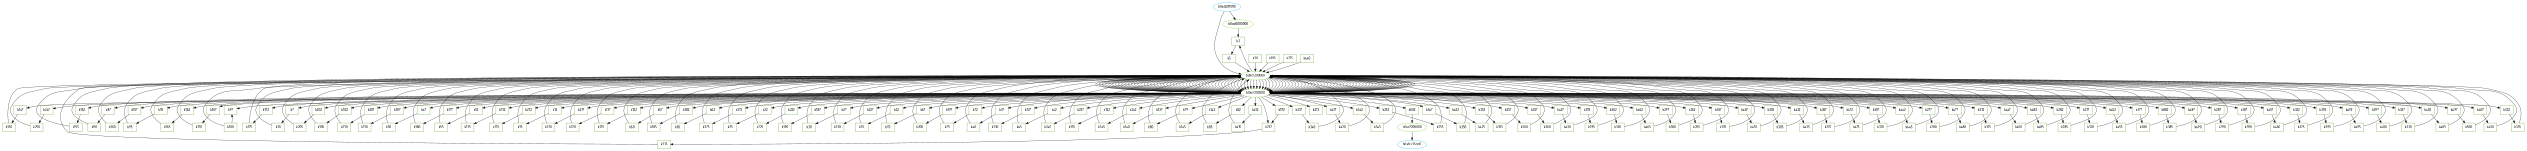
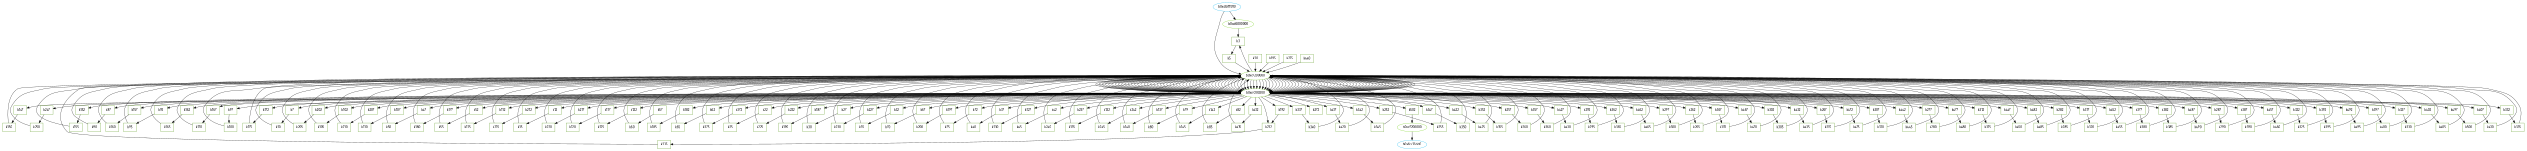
  digraph {
    fontname="Fira Sans"
    node [color=chartreuse4 fontname="Fira Sans" shape=rectangle]
    edge [fontname="Fira Sans"]
    n1 [color=deepskyblue2 label=b0xdbfff010 shape=""]
    n2 [color=chartreuse3 label=b0xd6000000 shape=""]
    n3 [color=chartreuse3 label=b0xe7200000 shape=""]
    n4 [label=k3]
    n5 [color=chartreuse3 label=b0xe7200200 shape=""]
    n6 [label=k5]
    n7 [label=k7]
    n8 [label=k12]
    n9 [label=k22]
    n10 [label=k27]
    n11 [label=k32]
    n12 [label=k37]
    n13 [label=k42]
    n14 [label=k47]
    n15 [label=k52]
    n16 [label=k57]
    n17 [label=k62]
    n18 [label=k67]
    n19 [label=k72]
    n20 [label=k79]
    n21 [label=k82]
    n22 [label=k87]
    n23 [label=k92]
    n24 [label=k97]
    n25 [label=k102]
    n26 [label=k107]
    n27 [label=k112]
    n28 [label=k117]
    n29 [label=k122]
    n30 [label=k127]
    n31 [label=k132]
    n32 [label=k137]
    n33 [label=k142]
    n34 [label=k147]
    n35 [label=k152]
    n36 [label=k157]
    n37 [label=k162]
    n38 [label=k167]
    n39 [label=k172]
    n40 [label=k177]
    n41 [label=k182]
    n42 [label=k187]
    n43 [label=k192]
    n44 [label=k197]
    n45 [label=k202]
    n46 [label=k207]
    n47 [label=k212]
    n48 [label=k217]
    n49 [label=k222]
    n50 [label=k227]
    n51 [label=k232]
    n52 [label=k237]
    n53 [label=k242]
    n54 [label=k247]
    n55 [label=k252]
    n56 [label=k257]
    n57 [label=k262]
    n58 [label=k267]
    n59 [label=k272]
    n60 [label=k277]
    n61 [label=k282]
    n62 [label=k287]
    n63 [label=k292]
    n64 [label=k297]
    n65 [label=k302]
    n66 [label=k307]
    n67 [label=k312]
    n68 [label=k317]
    n69 [label=k322]
    n70 [label=k327]
    n71 [label=k332]
    n72 [label=k337]
    n73 [label=k342]
    n74 [label=k347]
    n75 [label=k352]
    n76 [label=k357]
    n77 [label=k362]
    n78 [label=k367]
    n79 [label=k372]
    n80 [label=k377]
-   n81 [label=k882]
+   n81 [label=k382]
    n82 [label=k387]
    n83 [label=k392]
    n84 [label=k397]
    n85 [label=k402]
    n86 [label=k407]
    n87 [label=k412]
    n88 [label=k417]
    n89 [label=k422]
    n90 [label=k427]
    n91 [label=k432]
    n92 [label=k442]
    n93 [label=k447]
    n94 [label=k452]
    n95 [label=k457]
    n96 [label=k462]
    n97 [label=k467]
    n98 [label=k472]
    n99 [label=k477]
    n100 [label=k482]
    n101 [label=k487]
    n102 [label=k492]
    n103 [label=k497]
    n104 [label=k502]
    n105 [label=k10]
    n106 [label=k15]
    n107 [label=k25]
    n108 [label=k30]
    n109 [label=k35]
    n110 [label=k40]
    n111 [label=k45]
    n112 [label=k50]
    n113 [label=k55]
    n114 [label=k60]
    n115 [label=k65]
    n116 [label=k70]
    n117 [label=k75]
    n118 [label=k80]
    n119 [label=k85]
    n120 [label=k90]
    n121 [label=k95]
    n122 [label=k100]
    n123 [label=k105]
    n124 [label=k110]
    n125 [label=k115]
    n126 [label=k120]
    n127 [label=k125]
    n128 [label=k130]
    n129 [label=k135]
    n130 [label=k140]
    n131 [label=k145]
    n132 [label=k150]
    n133 [label=k155]
    n134 [label=k160]
    n135 [label=k165]
    n136 [label=k170]
    n137 [label=k175]
    n138 [label=k180]
    n139 [label=k185]
    n140 [label=k190]
    n141 [label=k200]
    n142 [label=k205]
    n143 [label=k210]
    n144 [label=k215]
    n145 [label=k220]
    n146 [label=k225]
    n147 [label=k230]
    n148 [label=k235]
    n149 [label=k240]
    n150 [label=k245]
    n151 [label=k250]
    n152 [label=k255]
    n153 [label=k260]
    n154 [label=k265]
    n155 [label=k270]
    n156 [label=k280]
    n157 [label=k285]
    n158 [label=k290]
    n159 [label=k295]
    n160 [label=k300]
    n161 [label=k305]
    n162 [label=k310]
    n163 [label=k315]
    n164 [label=k320]
    n165 [label=k325]
    n166 [label=k330]
    n167 [label=k335]
    n168 [label=k340]
    n169 [label=k345]
    n170 [label=k350]
    n171 [label=k355]
    n172 [label=k360]
    n173 [label=k365]
    n174 [label=k370]
    n175 [label=k375]
    n176 [label=k380]
    n177 [label=k385]
    n178 [label=k390]
    n179 [label=k395]
    n180 [label=k400]
    n181 [label=k405]
    n182 [label=k410]
    n183 [label=k415]
    n184 [label=k420]
    n185 [label=k425]
    n186 [label=k430]
    n187 [label=k435]
    n188 [label=k445]
    n189 [label=k450]
    n190 [label=k455]
    n191 [label=k460]
    n192 [label=k465]
    n193 [label=k470]
    n194 [label=k475]
    n195 [label=k480]
    n196 [label=k485]
    n197 [label=k490]
    n198 [label=k495]
    n199 [label=k500]
    n200 [color=chartreuse3 label=b0xe7200000 shape=""]
    n201 [label=k20]
    n202 [label=k195]
    n203 [label=k275]
    n204 [label=k440]
    n205 [color=deepskyblue2 label=b0xfec31dd0 shape=""]
    n1 -> n2
    n1 -> n3
    n2 -> n4
    n3 -> n4
    n3 -> n5
    n3 -> n5
    n3 -> n5
    n3 -> n5
    n3 -> n5
    n3 -> n5
    n3 -> n5
    n3 -> n5
    n3 -> n5
    n3 -> n5
    n3 -> n5
    n3 -> n5
    n3 -> n5
    n3 -> n5
    n3 -> n5
    n3 -> n5
    n3 -> n5
    n3 -> n5
    n3 -> n5
    n3 -> n5
    n3 -> n5
    n3 -> n5
    n3 -> n5
    n3 -> n5
    n3 -> n5
    n3 -> n5
    n3 -> n5
    n3 -> n5
    n3 -> n5
    n3 -> n5
    n3 -> n5
    n3 -> n5
    n3 -> n5
    n3 -> n5
    n3 -> n5
    n3 -> n5
    n3 -> n5
    n3 -> n5
    n3 -> n5
    n3 -> n5
    n3 -> n5
    n3 -> n5
    n3 -> n5
    n3 -> n5
    n3 -> n5
    n3 -> n5
    n3 -> n5
    n3 -> n5
    n3 -> n5
    n3 -> n5
    n3 -> n5
    n3 -> n5
    n3 -> n5
    n3 -> n5
    n3 -> n5
    n3 -> n5
    n3 -> n5
    n3 -> n5
    n3 -> n5
    n3 -> n5
    n3 -> n5
    n3 -> n5
    n3 -> n5
    n3 -> n5
    n3 -> n5
    n3 -> n5
    n3 -> n5
    n3 -> n5
    n3 -> n5
    n3 -> n5
    n3 -> n5
    n3 -> n5
    n3 -> n5
    n3 -> n5
    n3 -> n5
    n3 -> n5
    n3 -> n5
    n3 -> n5
    n3 -> n5
    n3 -> n5
    n3 -> n5
    n3 -> n5
    n3 -> n5
    n3 -> n5
    n3 -> n5
    n3 -> n5
    n3 -> n5
    n3 -> n5
    n3 -> n5
    n3 -> n5
    n3 -> n5
    n3 -> n5
    n3 -> n5
    n3 -> n5
    n3 -> n5
    n3 -> n5
    n3 -> n5
    n3 -> n5
    n3 -> n5
    n3 -> n5
    n4 -> n6
    n5 -> n7
    n5 -> n8
    n5 -> n9
    n5 -> n10
    n5 -> n11
    n5 -> n12
    n5 -> n13
    n5 -> n14
    n5 -> n15
-   n5 -> n16
    n5 -> n17
    n5 -> n18
    n5 -> n19
    n5 -> n20
    n5 -> n21
    n5 -> n22
    n5 -> n23
    n5 -> n24
    n5 -> n25
    n5 -> n26
    n5 -> n27
    n5 -> n28
    n5 -> n29
    n5 -> n30
    n5 -> n31
    n5 -> n32
    n5 -> n33
    n5 -> n34
    n5 -> n35
    n5 -> n36
    n5 -> n37
    n5 -> n38
    n5 -> n39
    n5 -> n40
    n5 -> n41
    n5 -> n42
    n5 -> n43
    n5 -> n44
    n5 -> n45
    n5 -> n46
    n5 -> n47
    n5 -> n48
    n5 -> n49
    n5 -> n50
    n5 -> n51
    n5 -> n52
    n5 -> n53
    n5 -> n54
    n5 -> n55
    n5 -> n56
    n5 -> n57
    n5 -> n58
    n5 -> n59
    n5 -> n60
    n5 -> n61
    n5 -> n62
    n5 -> n63
    n5 -> n64
    n5 -> n65
    n5 -> n66
    n5 -> n67
    n5 -> n68
    n5 -> n69
    n5 -> n70
    n5 -> n71
    n5 -> n72
    n5 -> n73
    n5 -> n74
    n5 -> n75
    n5 -> n76
    n5 -> n77
    n5 -> n78
    n5 -> n79
    n5 -> n80
    n5 -> n81
    n5 -> n82
    n5 -> n83
    n5 -> n84
    n5 -> n85
    n5 -> n86
    n5 -> n87
    n5 -> n88
    n5 -> n89
    n5 -> n90
    n5 -> n91
    n5 -> n92
    n5 -> n93
    n5 -> n94
    n5 -> n95
    n5 -> n96
    n5 -> n97
    n5 -> n98
    n5 -> n99
    n5 -> n100
    n5 -> n101
    n5 -> n102
    n5 -> n103
    n5 -> n104
    n6 -> n3
    n7 -> n105
    n8 -> n106
    n9 -> n107
    n10 -> n108
    n11 -> n109
    n12 -> n110
    n13 -> n111
    n14 -> n112
    n15 -> n113
    n16 -> n114
    n17 -> n115
    n18 -> n116
    n19 -> n117
    n20 -> n118
    n21 -> n119
    n22 -> n120
    n23 -> n121
-   n122 -> n24
+   n24 -> n122
    n25 -> n123
    n26 -> n124
    n27 -> n125
    n28 -> n126
    n29 -> n127
    n30 -> n128
    n31 -> n129
    n32 -> n130
    n33 -> n131
    n34 -> n132
    n35 -> n133
    n36 -> n134
    n37 -> n135
    n38 -> n136
    n39 -> n137
    n40 -> n138
    n41 -> n139
    n42 -> n140
    n43 -> n51
    n44 -> n141
    n45 -> n142
    n46 -> n143
    n47 -> n144
    n48 -> n145
    n49 -> n146
    n50 -> n147
    n51 -> n148
    n52 -> n149
    n53 -> n150
    n54 -> n151
    n55 -> n152
    n56 -> n153
    n57 -> n154
    n58 -> n155
    n60 -> n156
    n61 -> n157
    n62 -> n158
    n63 -> n159
    n64 -> n160
    n65 -> n161
    n66 -> n162
    n67 -> n163
    n68 -> n164
    n69 -> n165
    n70 -> n166
    n71 -> n167
    n72 -> n168
    n73 -> n169
    n74 -> n170
    n75 -> n171
    n76 -> n172
    n77 -> n173
    n78 -> n174
    n79 -> n175
    n80 -> n176
    n81 -> n177
    n82 -> n178
    n83 -> n179
    n84 -> n180
    n85 -> n181
    n86 -> n182
    n87 -> n183
    n88 -> n184
    n89 -> n185
    n90 -> n186
    n91 -> n187
    n92 -> n188
    n93 -> n189
    n94 -> n190
    n95 -> n191
    n96 -> n192
    n97 -> n193
    n98 -> n194
    n99 -> n195
    n100 -> n196
    n101 -> n197
    n102 -> n198
    n103 -> n199
    n104 -> n200
    n105 -> n3
    n106 -> n3
    n107 -> n3
    n108 -> n3
    n109 -> n3
    n110 -> n3
    n111 -> n3
    n112 -> n3
    n113 -> n3
    n114 -> n3
    n115 -> n3
    n116 -> n3
    n117 -> n3
    n118 -> n3
    n119 -> n3
    n120 -> n3
    n121 -> n3
    n122 -> n3
    n123 -> n3
    n124 -> n3
    n125 -> n3
    n126 -> n3
    n127 -> n3
    n128 -> n3
    n129 -> n3
    n130 -> n3
    n131 -> n3
    n132 -> n3
    n133 -> n3
    n134 -> n3
    n135 -> n3
    n136 -> n3
    n137 -> n3
    n138 -> n3
    n139 -> n3
    n140 -> n3
    n141 -> n3
    n142 -> n3
    n143 -> n3
    n144 -> n3
    n145 -> n3
    n146 -> n3
    n147 -> n3
    n148 -> n3
    n149 -> n3
    n150 -> n3
    n151 -> n3
    n152 -> n3
    n153 -> n3
    n154 -> n3
    n155 -> n3
    n156 -> n3
    n157 -> n3
    n158 -> n3
    n159 -> n3
    n160 -> n3
    n161 -> n3
    n162 -> n3
    n163 -> n3
    n164 -> n3
    n165 -> n3
    n166 -> n3
    n167 -> n3
    n168 -> n3
    n169 -> n3
    n170 -> n3
    n171 -> n3
    n172 -> n3
    n173 -> n3
    n174 -> n3
    n175 -> n3
    n176 -> n3
    n177 -> n3
    n178 -> n3
    n179 -> n3
    n180 -> n3
    n181 -> n3
    n182 -> n3
    n183 -> n3
    n184 -> n3
    n185 -> n3
    n186 -> n3
    n187 -> n3
    n188 -> n3
    n189 -> n3
    n190 -> n3
    n191 -> n3
    n192 -> n3
    n193 -> n3
    n194 -> n3
    n195 -> n3
    n196 -> n3
    n197 -> n3
    n198 -> n3
    n199 -> n3
    n200 -> n205
    n201 -> n3
    n202 -> n3
    n203 -> n3
    n204 -> n3
  }
